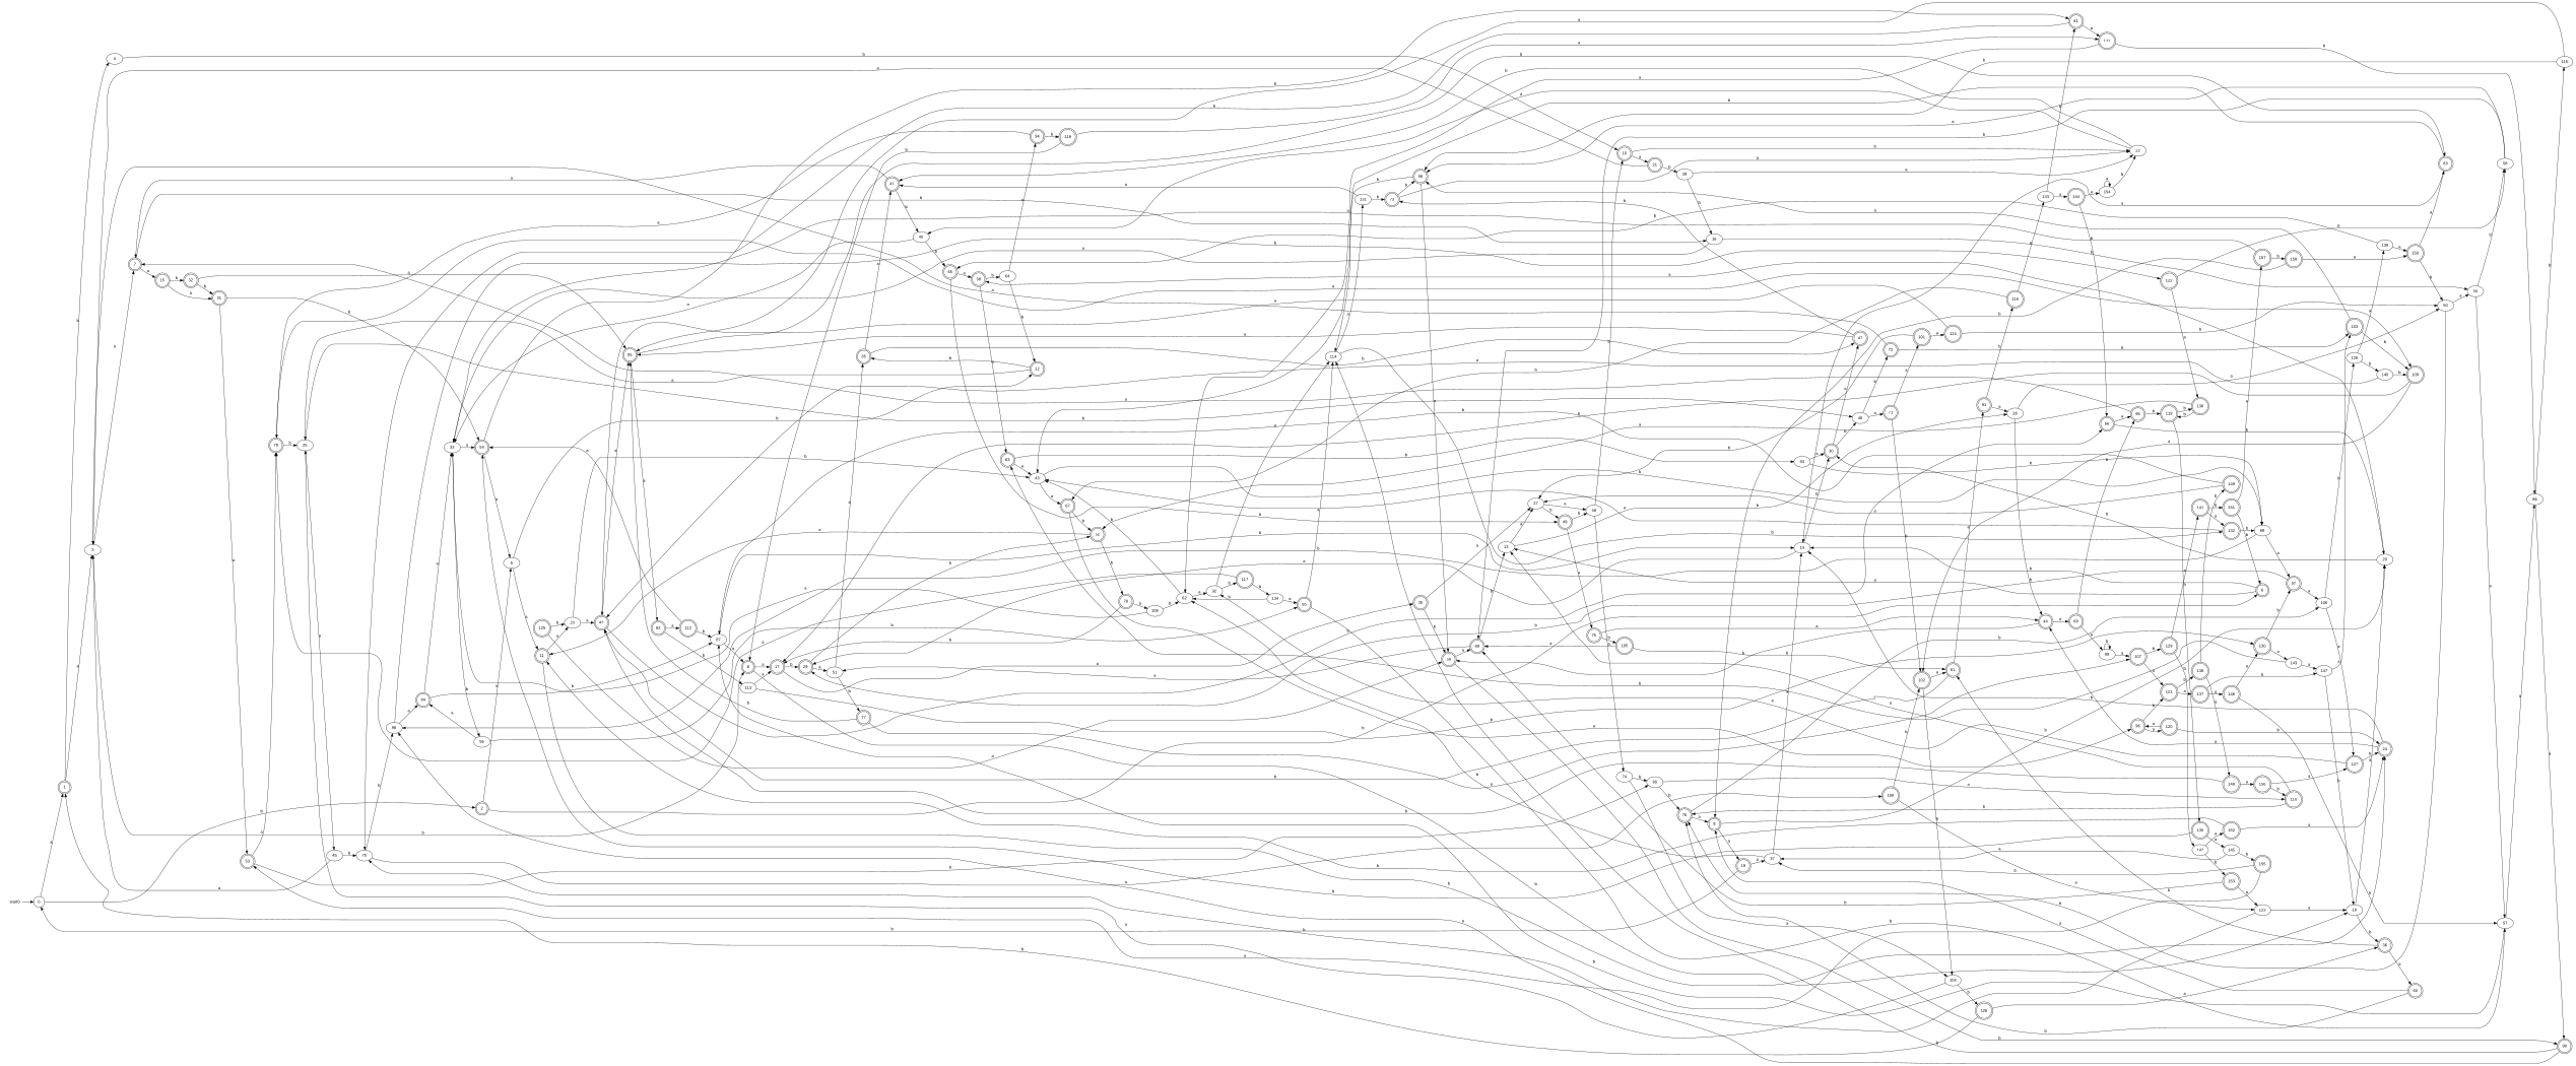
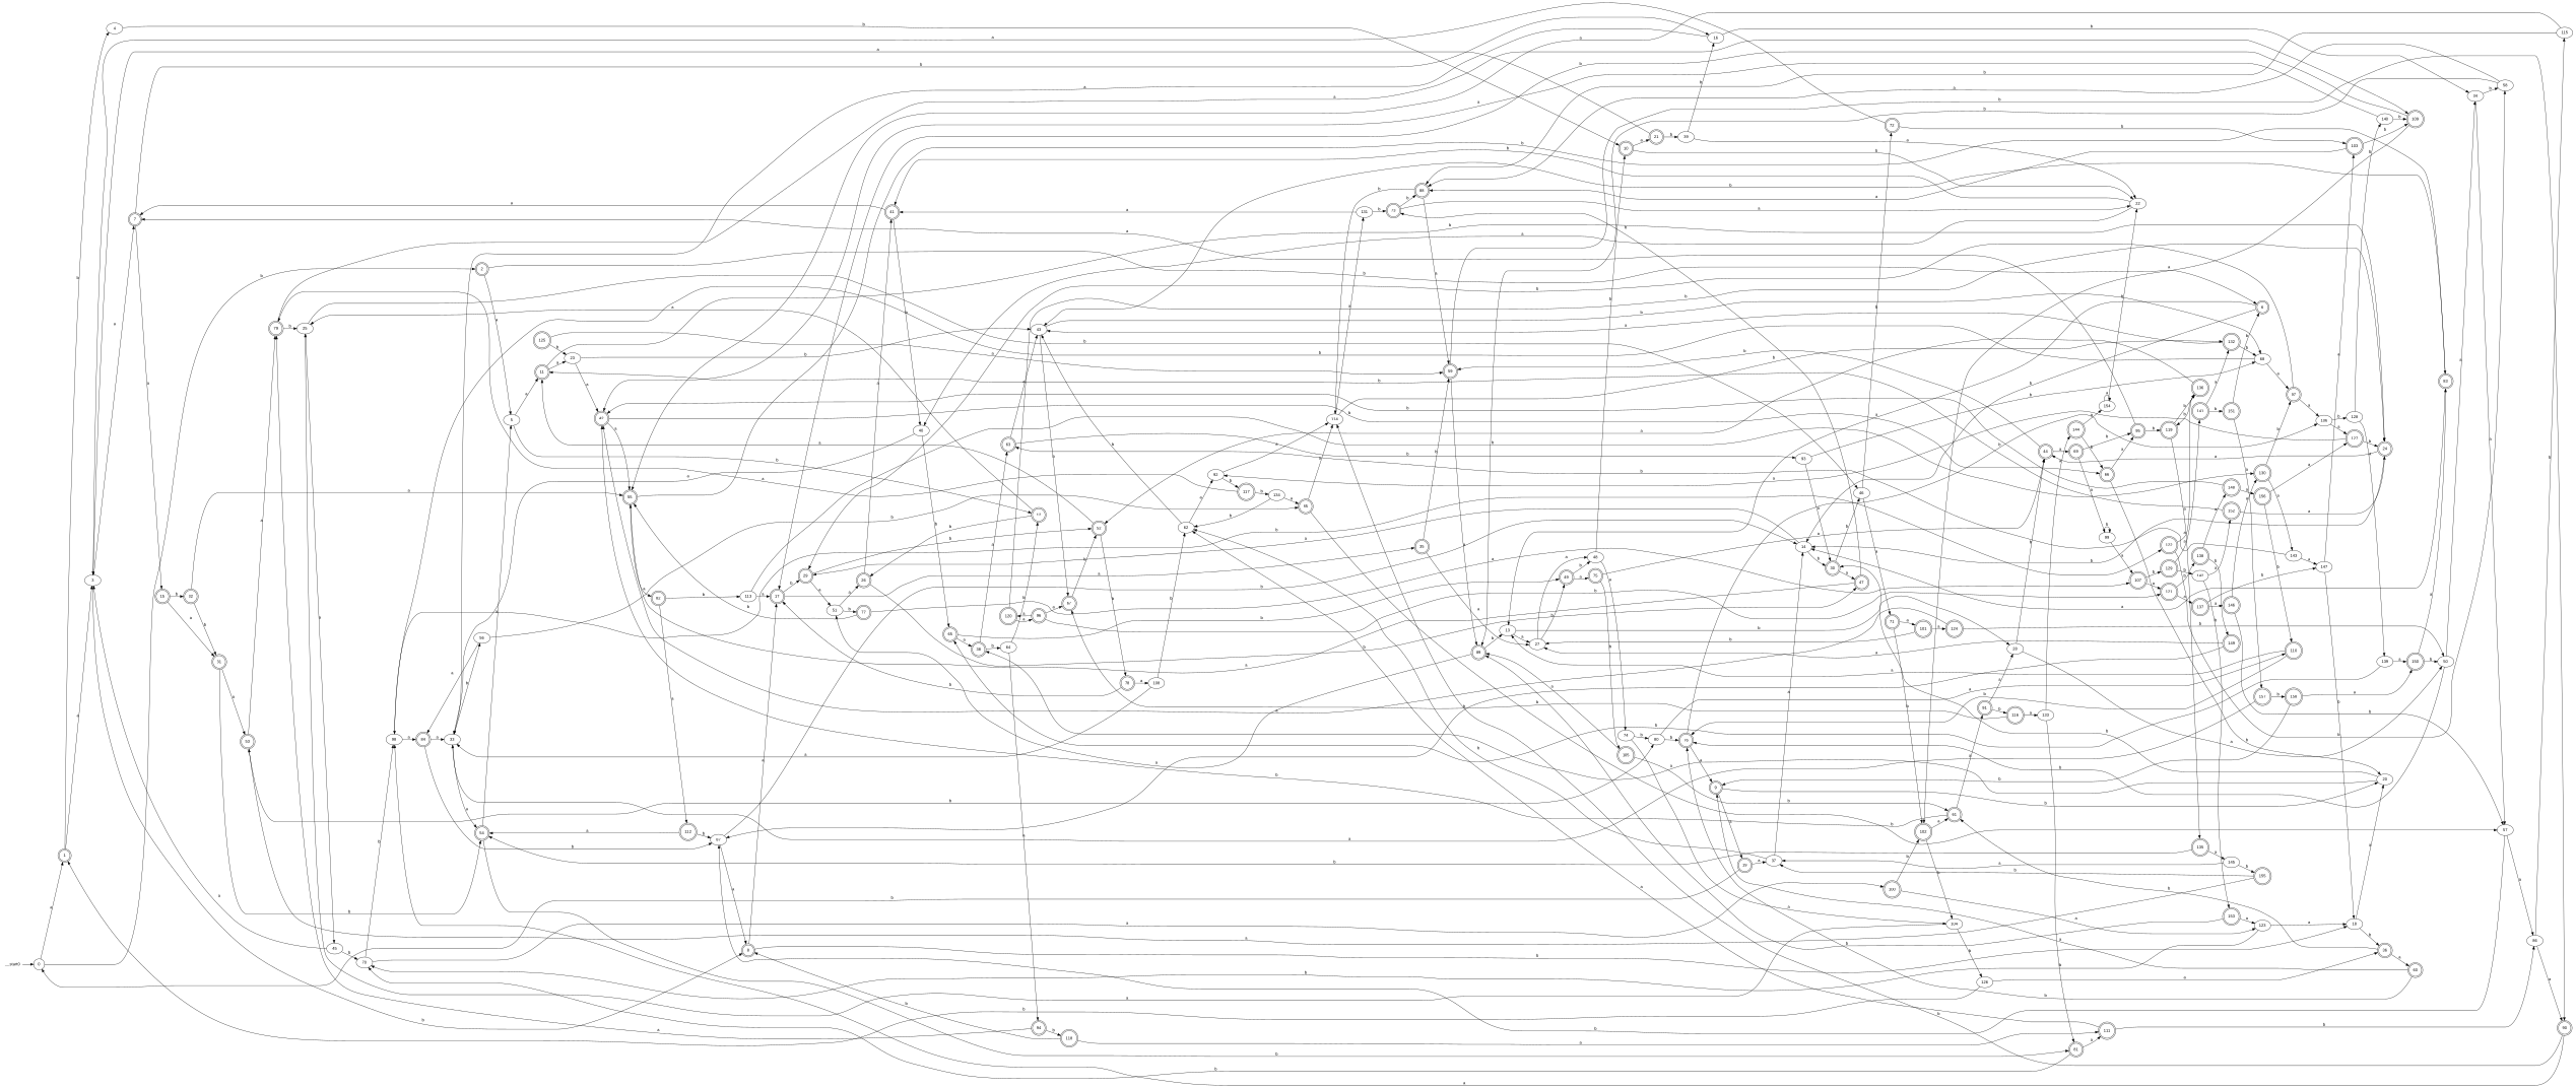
  digraph {
    fontname="Liberation Sans"
    rankdir=LR
    node [fontname="Liberation Sans" shape=doublecircle]
    edge [fontname="Liberation Sans"]
    __start0 [shape=none]
    0 [shape=circle]
    1
    2
    3 [shape=""]
    4 [shape=""]
    5 [shape=""]
    6
    7
    8
    10
    11
    12
    13 [shape=""]
    14 [shape=""]
    15
    16 [shape=""]
    17
    18 [shape=""]
    9
    19
    20 [shape=""]
    21
    22 [shape=""]
    23 [shape=""]
    24
    25 [shape=""]
    26
    27 [shape=""]
    28 [shape=""]
    29
    30
    31
    32
    33 [shape=""]
    34 [shape=""]
    35
    36
    37 [shape=""]
    38
    39 [shape=""]
    40 [shape=""]
    41
    42
    43 [shape=""]
    44
    45 [shape=""]
    46 [shape=""]
    47
    48 [shape=""]
    49
    50 [shape=""]
    51 [shape=""]
    52
    53
    54
    55
    56 [shape=""]
    57 [shape=""]
    58 [shape=""]
    59
    60
    61
    62 [shape=""]
    63
    64 [shape=""]
    65
    66
    67
    68 [shape=""]
    69
    70 [shape=""]
    71
    72
    73
    74 [shape=""]
    75
    76
    77
    78
    79
    80 [shape=""]
    81
    82
    83
    84
    85
    86 [shape=""]
    87 [shape=""]
    88
    89
    90
    91
    92 [shape=""]
    93 [shape=""]
    94
    95
    96
    97
    98 [shape=""]
    99 [shape=""]
    100
    101
    102
    103
    104 [shape=""]
    105
    106 [shape=""]
    107
    108 [shape=""]
    109
    110
    111
    112
    113 [shape=""]
    114 [shape=""]
    115 [shape=""]
    116
    117
    118
    119
    120
    121
    122
    123 [shape=""]
    124
-   126
+   126 [shape=""]
    127
    128 [shape=""]
    129
    130
    131 [shape=""]
    132
    133 [shape=""]
    134 [shape=""]
    135
    136
    137
    138
    125
    139 [shape=""]
    140 [shape=""]
    141
    142 [shape=""]
    143 [shape=""]
    144
    145 [shape=""]
    146
    147 [shape=""]
    148
    149
    150
    151
    152
    153
    154 [shape=""]
    155
    156
    157
    158
    __start0 -> 0
    0 -> 1 [label=a]
    0 -> 2 [label=b]
    1 -> 3 [label=a]
    1 -> 4 [label=b]
    2 -> 5 [label=a]
    2 -> 6 [label=b]
    3 -> 7 [label=a]
    3 -> 8 [label=b]
    4 -> 10 [label=b]
    5 -> 11 [label=a]
    5 -> 12 [label=b]
    6 -> 13 [label=a]
    6 -> 14 [label=b]
    7 -> 15 [label=a]
    7 -> 16 [label=b]
    8 -> 17 [label=a]
    8 -> 18 [label=b]
    10 -> 21 [label=a]
    10 -> 22 [label=b]
    11 -> 23 [label=a]
    11 -> 24 [label=b]
    12 -> 25 [label=a]
    12 -> 26 [label=b]
    13 -> 27 [label=a]
    13 -> 28 [label=b]
    14 -> 29 [label=a]
    14 -> 30 [label=b]
    15 -> 31 [label=a]
    15 -> 32 [label=b]
    16 -> 33 [label=a]
    16 -> 34 [label=b]
    17 -> 29 [label=b]
    17 -> 35 [label=a]
    18 -> 20 [label=a]
    18 -> 36 [label=b]
    9 -> 19 [label=a]
    9 -> 20 [label=b]
    19 -> 0 [label=b]
    19 -> 37 [label=a]
    20 -> 30 [label=b]
    20 -> 38 [label=a]
    21 -> 3 [label=a]
    21 -> 39 [label=b]
    22 -> 40 [label=a]
    22 -> 41 [label=b]
    23 -> 42 [label=a]
    23 -> 43 [label=b]
    24 -> 14 [label=b]
    24 -> 44 [label=a]
    25 -> 45 [label=a]
    25 -> 46 [label=b]
    26 -> 41 [label=a]
    26 -> 47 [label=b]
    27 -> 48 [label=a]
    27 -> 49 [label=b]
    28 -> 44 [label=b]
    28 -> 50 [label=a]
    29 -> 51 [label=a]
    29 -> 52 [label=b]
    30 -> 46 [label=b]
    30 -> 47 [label=a]
    31 -> 53 [label=a]
    31 -> 54 [label=b]
    32 -> 31 [label=b]
    32 -> 55 [label=a]
    33 -> 54 [label=a]
    33 -> 56 [label=b]
    34 -> 57 [label=a]
    34 -> 58 [label=b]
    35 -> 27 [label=a]
    35 -> 59 [label=b]
    36 -> 60 [label=a]
    36 -> 61 [label=b]
    37 -> 14 [label=a]
    37 -> 62 [label=b]
    38 -> 63 [label=a]
    38 -> 64 [label=b]
    39 -> 16 [label=b]
    39 -> 22 [label=a]
    40 -> 33 [label=a]
    40 -> 65 [label=b]
    41 -> 7 [label=a]
    41 -> 40 [label=b]
    42 -> 55 [label=a]
    42 -> 66 [label=b]
    43 -> 67 [label=a]
    43 -> 68 [label=b]
    44 -> 59 [label=b]
    44 -> 69 [label=a]
    45 -> 3 [label=a]
    45 -> 70 [label=b]
    46 -> 71 [label=a]
    46 -> 72 [label=b]
    47 -> 55 [label=a]
    47 -> 73 [label=b]
    48 -> 10 [label=b]
    48 -> 74 [label=a]
    49 -> 48 [label=b]
    49 -> 75 [label=a]
    50 -> 34 [label=a]
    50 -> 76 [label=b]
    51 -> 26 [label=a]
    51 -> 77 [label=b]
    52 -> 11 [label=a]
    52 -> 78 [label=b]
    53 -> 79 [label=a]
    53 -> 80 [label=b]
    54 -> 5 [label=a]
    54 -> 81 [label=b]
    55 -> 82 [label=a]
    55 -> 83 [label=b]
    56 -> 84 [label=a]
    56 -> 85 [label=b]
    57 -> 86 [label=a]
    57 -> 87 [label=b]
    58 -> 88 [label=a]
    58 -> 89 [label=b]
    59 -> 89 [label=a]
    59 -> 90 [label=b]
    60 -> 9 [label=a]
    60 -> 76 [label=b]
    61 -> 42 [label=b]
    61 -> 91 [label=a]
    62 -> 43 [label=b]
    62 -> 92 [label=a]
    63 -> 43 [label=a]
    63 -> 93 [label=b]
    64 -> 12 [label=b]
    64 -> 94 [label=a]
    65 -> 38 [label=a]
    65 -> 49 [label=b]
    66 -> 20 [label=b]
    66 -> 95 [label=a]
    67 -> 52 [label=b]
-   67 -> 96 [label=a]
+   96 -> 67 [label=a]
    68 -> 97 [label=a]
    68 -> 98 [label=b]
    69 -> 95 [label=b]
    69 -> 99 [label=a]
    70 -> 98 [label=b]
    70 -> 100 [label=a]
    71 -> 101 [label=a]
    71 -> 102 [label=b]
    72 -> 3 [label=a]
    72 -> 103 [label=b]
    73 -> 22 [label=a]
    73 -> 88 [label=b]
    74 -> 80 [label=b]
    74 -> 104 [label=a]
    75 -> 44 [label=a]
    75 -> 105 [label=b]
    76 -> 9 [label=a]
    76 -> 106 [label=b]
    77 -> 55 [label=b]
    77 -> 107 [label=a]
    78 -> 17 [label=b]
    78 -> 108 [label=a]
    79 -> 25 [label=b]
    79 -> 109 [label=a]
    80 -> 76 [label=b]
    80 -> 110 [label=a]
    81 -> 70 [label=b]
    81 -> 111 [label=a]
    82 -> 112 [label=a]
    82 -> 113 [label=b]
    83 -> 14 [label=a]
    83 -> 43 [label=b]
    84 -> 33 [label=a]
    84 -> 87 [label=b]
    85 -> 57 [label=b]
    85 -> 114 [label=a]
    86 -> 90 [label=a]
    86 -> 115 [label=b]
    87 -> 8 [label=a]
    87 -> 14 [label=b]
    88 -> 59 [label=a]
    88 -> 114 [label=b]
    89 -> 13 [label=b]
    89 -> 51 [label=a]
    90 -> 98 [label=a]
    90 -> 114 [label=b]
    91 -> 28 [label=a]
    91 -> 116 [label=b]
    92 -> 114 [label=a]
    92 -> 117 [label=b]
    93 -> 30 [label=a]
    93 -> 68 [label=b]
    94 -> 79 [label=a]
    94 -> 118 [label=b]
    95 -> 7 [label=a]
    95 -> 119 [label=b]
    96 -> 120 [label=a]
    96 -> 121 [label=b]
    97 -> 29 [label=b]
    97 -> 106 [label=a]
    98 -> 84 [label=a]
    98 -> 122 [label=b]
    99 -> 99 [label=b]
    99 -> 107 [label=a]
    100 -> 102 [label=b]
    100 -> 123 [label=a]
    101 -> 27 [label=b]
    101 -> 124 [label=a]
    102 -> 61 [label=a]
    102 -> 104 [label=b]
    103 -> 88 [label=a]
    103 -> 109 [label=b]
    104 -> 25 [label=a]
    104 -> 126 [label=b]
    105 -> 61 [label=b]
    105 -> 89 [label=a]
    106 -> 127 [label=a]
    106 -> 128 [label=b]
    107 -> 121 [label=a]
    107 -> 129 [label=b]
    108 -> 33 [label=a]
    108 -> 62 [label=b]
    109 -> 17 [label=b]
    109 -> 102 [label=a]
    110 -> 13 [label=a]
    110 -> 76 [label=b]
    111 -> 62 [label=a]
    111 -> 86 [label=b]
    112 -> 54 [label=a]
    112 -> 87 [label=b]
    113 -> 17 [label=a]
    113 -> 130 [label=b]
    114 -> 131 [label=a]
    114 -> 132 [label=b]
    115 -> 55 [label=a]
    115 -> 88 [label=b]
    116 -> 67 [label=b]
    116 -> 133 [label=a]
    117 -> 79 [label=a]
    117 -> 134 [label=b]
    118 -> 8 [label=b]
    118 -> 111 [label=a]
    119 -> 135 [label=a]
    119 -> 136 [label=b]
    120 -> 24 [label=b]
    120 -> 96 [label=a]
    121 -> 137 [label=a]
    121 -> 138 [label=b]
    122 -> 58 [label=b]
    122 -> 136 [label=a]
    123 -> 18 [label=a]
    123 -> 70 [label=b]
    124 -> 42 [label=a]
    124 -> 50 [label=b]
    126 -> 1 [label=b]
    126 -> 36 [label=a]
    127 -> 24 [label=b]
    127 -> 92 [label=a]
    128 -> 139 [label=a]
    128 -> 140 [label=b]
    129 -> 141 [label=a]
    129 -> 142 [label=b]
    130 -> 97 [label=b]
    130 -> 143 [label=a]
    131 -> 41 [label=a]
    131 -> 73 [label=b]
    132 -> 43 [label=a]
    132 -> 68 [label=b]
    133 -> 81 [label=b]
    133 -> 144 [label=a]
    134 -> 62 [label=b]
    134 -> 85 [label=a]
    135 -> 54 [label=b]
    135 -> 145 [label=a]
    136 -> 52 [label=a]
    136 -> 119 [label=b]
    137 -> 146 [label=a]
    137 -> 147 [label=b]
    138 -> 148 [label=a]
    138 -> 149 [label=b]
    125 -> 23 [label=b]
    125 -> 59 [label=a]
    139 -> 65 [label=b]
    139 -> 150 [label=a]
    140 -> 42 [label=a]
    140 -> 109 [label=b]
    141 -> 132 [label=a]
    141 -> 151 [label=b]
    142 -> 152 [label=a]
    142 -> 153 [label=b]
    143 -> 63 [label=b]
    143 -> 147 [label=a]
    144 -> 66 [label=b]
    144 -> 154 [label=a]
    145 -> 37 [label=a]
    145 -> 155 [label=b]
    146 -> 57 [label=b]
    146 -> 130 [label=a]
    147 -> 18 [label=b]
    147 -> 103 [label=a]
    148 -> 42 [label=b]
    148 -> 156 [label=a]
    149 -> 27 [label=a]
    149 -> 87 [label=b]
    150 -> 50 [label=b]
    150 -> 83 [label=a]
    151 -> 6 [label=b]
    151 -> 157 [label=a]
    152 -> 11 [label=b]
    152 -> 24 [label=a]
    153 -> 89 [label=b]
    153 -> 123 [label=a]
    154 -> 22 [label=b]
    154 -> 154 [label=a]
    155 -> 37 [label=b]
    155 -> 53 [label=a]
    156 -> 110 [label=b]
    156 -> 127 [label=a]
    157 -> 33 [label=a]
    157 -> 158 [label=b]
    158 -> 9 [label=b]
    158 -> 150 [label=a]
  }
